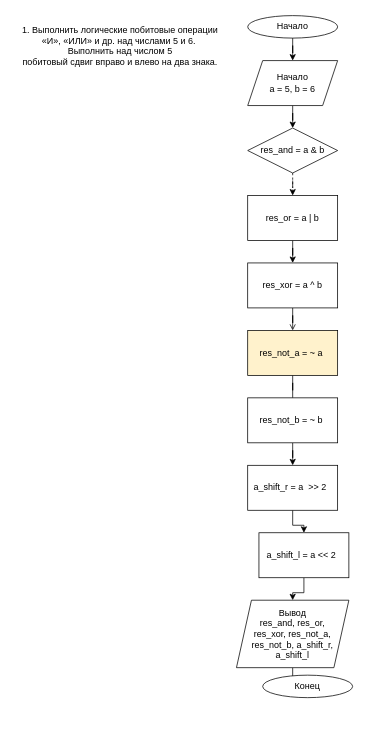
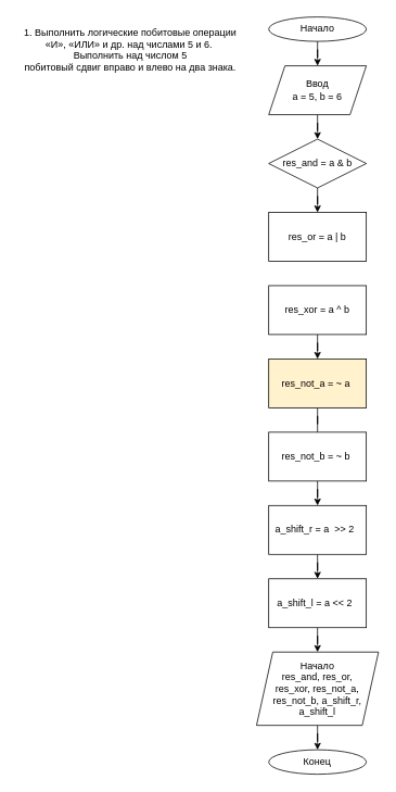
  <mxCell id="0" />
  <mxCell id="1" parent="0" />
  <mxCell id="2" value="" style="edgeStyle=orthogonalEdgeStyle;rounded=0;orthogonalLoop=1;jettySize=auto;html=1;" edge="1" parent="1" source="3" target="5"><mxGeometry relative="1" as="geometry" /></mxCell>
  <mxCell id="3" value="Начало" style="ellipse;whiteSpace=wrap;html=1;" vertex="1" parent="1"><mxGeometry x="330" y="20" width="120" height="30" as="geometry" /></mxCell>
  <mxCell id="4" value="" style="edgeStyle=orthogonalEdgeStyle;rounded=0;orthogonalLoop=1;jettySize=auto;html=1;" edge="1" parent="1" source="5" target="7"><mxGeometry relative="1" as="geometry" /></mxCell>
- <mxCell id="5" value="Начало&lt;br&gt;a = 5, b = 6" style="shape=parallelogram;perimeter=parallelogramPerimeter;whiteSpace=wrap;html=1;fixedSize=1;" vertex="1" parent="1"><mxGeometry x="330" y="80" width="120" height="60" as="geometry" /></mxCell>
- <mxCell id="6" value="" style="edgeStyle=orthogonalEdgeStyle;rounded=0;orthogonalLoop=1;jettySize=auto;html=1;dashed=1;" edge="1" parent="1" source="7" target="9"><mxGeometry relative="1" as="geometry" /></mxCell>
+ <mxCell id="5" value="Ввод&lt;br&gt;a = 5, b = 6" style="shape=parallelogram;perimeter=parallelogramPerimeter;whiteSpace=wrap;html=1;fixedSize=1;" vertex="1" parent="1"><mxGeometry x="330" y="80" width="120" height="60" as="geometry" /></mxCell>
+ <mxCell id="6" value="" style="edgeStyle=orthogonalEdgeStyle;rounded=0;orthogonalLoop=1;jettySize=auto;html=1;" edge="1" parent="1" source="7" target="9"><mxGeometry relative="1" as="geometry" /></mxCell>
  <mxCell id="7" value="res_and = a &amp;amp; b" style="rhombus;whiteSpace=wrap;html=1;" vertex="1" parent="1"><mxGeometry x="330" y="170" width="120" height="60" as="geometry" /></mxCell>
- <mxCell id="8" value="" style="edgeStyle=orthogonalEdgeStyle;rounded=0;orthogonalLoop=1;jettySize=auto;html=1;" edge="1" parent="1" source="9" target="11"><mxGeometry relative="1" as="geometry" /></mxCell>
  <mxCell id="9" value="res_or = a | b" style="rounded=0;whiteSpace=wrap;html=1;" vertex="1" parent="1"><mxGeometry x="330" y="260" width="120" height="60" as="geometry" /></mxCell>
- <mxCell id="10" value="" style="edgeStyle=orthogonalEdgeStyle;rounded=0;orthogonalLoop=1;jettySize=auto;html=1;endArrow=open;" edge="1" parent="1" source="11" target="13"><mxGeometry relative="1" as="geometry" /></mxCell>
+ <mxCell id="10" value="" style="edgeStyle=orthogonalEdgeStyle;rounded=0;orthogonalLoop=1;jettySize=auto;html=1;" edge="1" parent="1" source="11" target="13"><mxGeometry relative="1" as="geometry" /></mxCell>
  <mxCell id="11" value="res_xor = a ^ b" style="rounded=0;whiteSpace=wrap;html=1;" vertex="1" parent="1"><mxGeometry x="330" y="350" width="120" height="60" as="geometry" /></mxCell>
  <mxCell id="12" value="" style="edgeStyle=orthogonalEdgeStyle;rounded=0;orthogonalLoop=1;jettySize=auto;html=1;endArrow=none;" edge="1" parent="1" source="13" target="15"><mxGeometry relative="1" as="geometry" /></mxCell>
  <mxCell id="13" value="res_not_a = ~ a&amp;nbsp;" style="rounded=0;whiteSpace=wrap;html=1;fillColor=#fff2cc;" vertex="1" parent="1"><mxGeometry x="330" y="440" width="120" height="60" as="geometry" /></mxCell>
  <mxCell id="14" value="" style="edgeStyle=orthogonalEdgeStyle;rounded=0;orthogonalLoop=1;jettySize=auto;html=1;" edge="1" parent="1" source="15" target="17"><mxGeometry relative="1" as="geometry" /></mxCell>
  <mxCell id="15" value="res_not_b = ~ b&amp;nbsp;" style="rounded=0;whiteSpace=wrap;html=1;" vertex="1" parent="1"><mxGeometry x="330" y="530" width="120" height="60" as="geometry" /></mxCell>
  <mxCell id="16" value="" style="edgeStyle=orthogonalEdgeStyle;rounded=0;orthogonalLoop=1;jettySize=auto;html=1;" edge="1" parent="1" source="17" target="19"><mxGeometry relative="1" as="geometry" /></mxCell>
  <mxCell id="17" value="a_shift_r = a&amp;nbsp; &amp;gt;&amp;gt; 2&amp;nbsp;&amp;nbsp;" style="rounded=0;whiteSpace=wrap;html=1;" vertex="1" parent="1"><mxGeometry x="330" y="620" width="120" height="60" as="geometry" /></mxCell>
  <mxCell id="18" value="" style="edgeStyle=orthogonalEdgeStyle;rounded=0;orthogonalLoop=1;jettySize=auto;html=1;" edge="1" parent="1" source="19" target="21"><mxGeometry relative="1" as="geometry" /></mxCell>
- <mxCell id="19" value="a_shift_l = a &amp;lt;&amp;lt; 2&amp;nbsp;&amp;nbsp;" style="rounded=0;whiteSpace=wrap;html=1;" vertex="1" parent="1"><mxGeometry x="345" y="710" width="120" height="60" as="geometry" /></mxCell>
+ <mxCell id="19" value="a_shift_l = a &amp;lt;&amp;lt; 2&amp;nbsp;&amp;nbsp;" style="rounded=0;whiteSpace=wrap;html=1;" vertex="1" parent="1"><mxGeometry x="330" y="710" width="120" height="60" as="geometry" /></mxCell>
  <mxCell id="20" value="" style="edgeStyle=orthogonalEdgeStyle;rounded=0;orthogonalLoop=1;jettySize=auto;html=1;" edge="1" parent="1" source="21" target="22"><mxGeometry relative="1" as="geometry" /></mxCell>
- <mxCell id="21" value="Вывод&lt;br&gt;res_and, res_or,&lt;br&gt;res_xor, res_not_a,&lt;br&gt;res_not_b, a_shift_r,&lt;br&gt;a_shift_l" style="shape=parallelogram;perimeter=parallelogramPerimeter;whiteSpace=wrap;html=1;fixedSize=1;" vertex="1" parent="1"><mxGeometry x="315" y="800" width="150" height="90" as="geometry" /></mxCell>
- <mxCell id="22" value="Конец" style="ellipse;whiteSpace=wrap;html=1;" vertex="1" parent="1"><mxGeometry x="350" y="900" width="120" height="30" as="geometry" /></mxCell>
+ <mxCell id="21" value="Начало&lt;br&gt;res_and, res_or,&lt;br&gt;res_xor, res_not_a,&lt;br&gt;res_not_b, a_shift_r,&lt;br&gt;a_shift_l" style="shape=parallelogram;perimeter=parallelogramPerimeter;whiteSpace=wrap;html=1;fixedSize=1;" vertex="1" parent="1"><mxGeometry x="315" y="800" width="150" height="90" as="geometry" /></mxCell>
+ <mxCell id="22" value="Конец" style="ellipse;whiteSpace=wrap;html=1;" vertex="1" parent="1"><mxGeometry x="330" y="920" width="120" height="30" as="geometry" /></mxCell>
  <mxCell id="23" value="1. Выполнить логические побитовые операции &#10;«И», «ИЛИ» и др. над числами 5 и 6. &#10;Выполнить над числом 5 &#10;побитовый сдвиг вправо и влево на два знака." style="text;resizable=0;autosize=1;align=center;verticalAlign=middle;points=[];fillColor=none;strokeColor=none;rounded=0;rotation=0;" vertex="1" parent="1"><mxGeometry x="20" y="30" width="280" height="60" as="geometry" /></mxCell>
